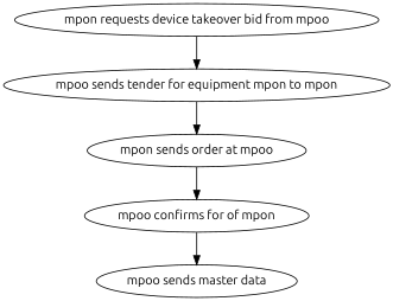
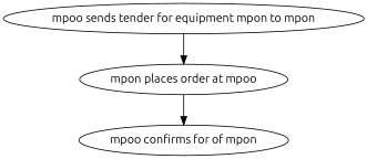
  strict digraph {
    fontname=Ubuntu
    node [fontname=Ubuntu]
    edge [attrs="{'type': 'flow', 'label': 'flow'}" fontname=Ubuntu]
-   "mpon requests device takeover bid from mpoo" [attrs="{'type': 'Activity', 'label': 'mpon requests device takeover bid from mpoo'}"]
    n2 [attrs="{'type': 'Activity', 'label': 'mpoo sends tender for equipment takeover to mpon'}" label="mpoo sends tender for equipment mpon to mpon"]
-   "mpon places order at mpoo" [attrs="{'type': 'Activity', 'label': 'mpon places order at mpoo'}" label="mpon sends order at mpoo"]
+   "mpon places order at mpoo" [attrs="{'type': 'Activity', 'label': 'mpon places order at mpoo'}"]
    n4 [attrs="{'type': 'Activity', 'label': 'mpoo confirms order of mpon'}" label="mpoo confirms for of mpon"]
-   "mpoo sends master data" [attrs="{'type': 'Activity', 'label': 'mpoo sends master data'}"]
-   "mpon requests device takeover bid from mpoo" -> n2
    n2 -> "mpon places order at mpoo"
    "mpon places order at mpoo" -> n4
-   n4 -> "mpoo sends master data"
  }
